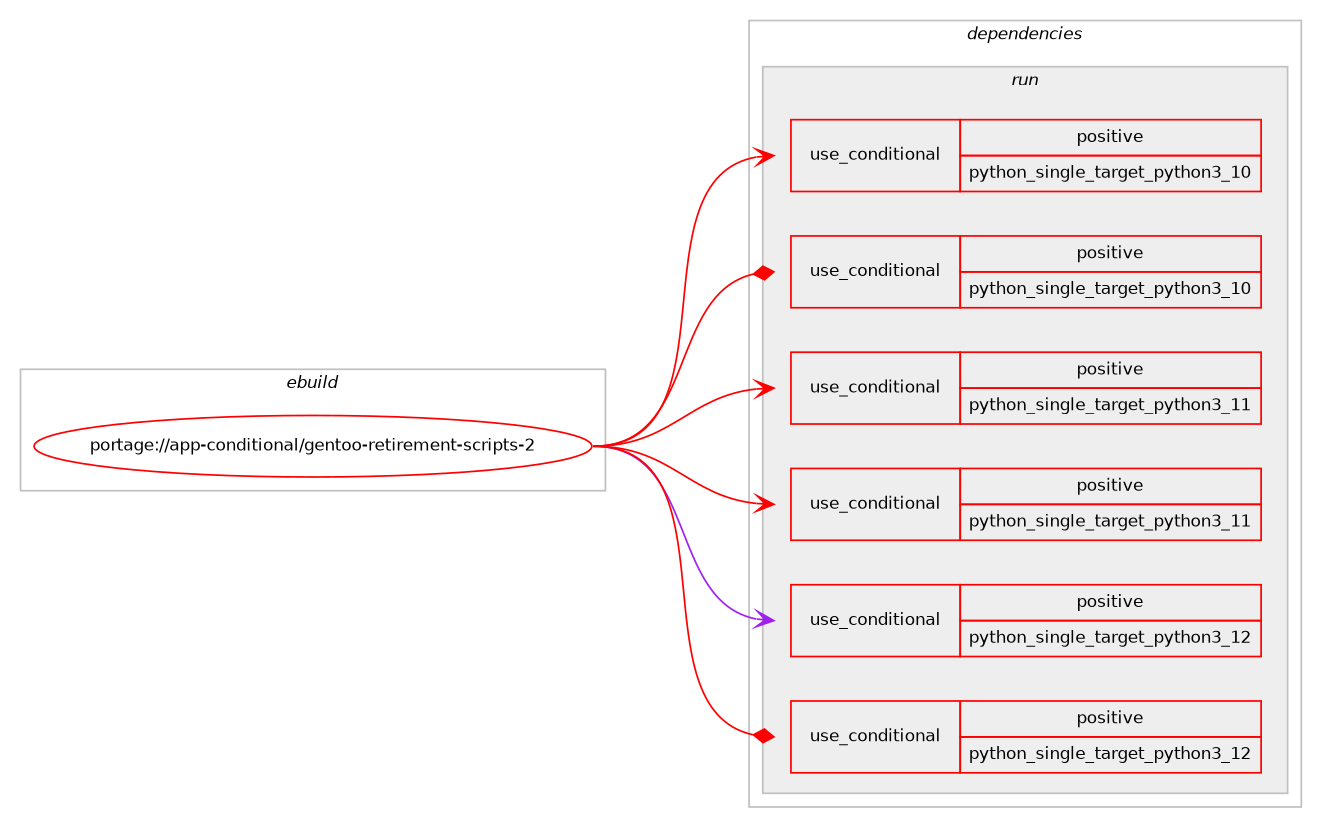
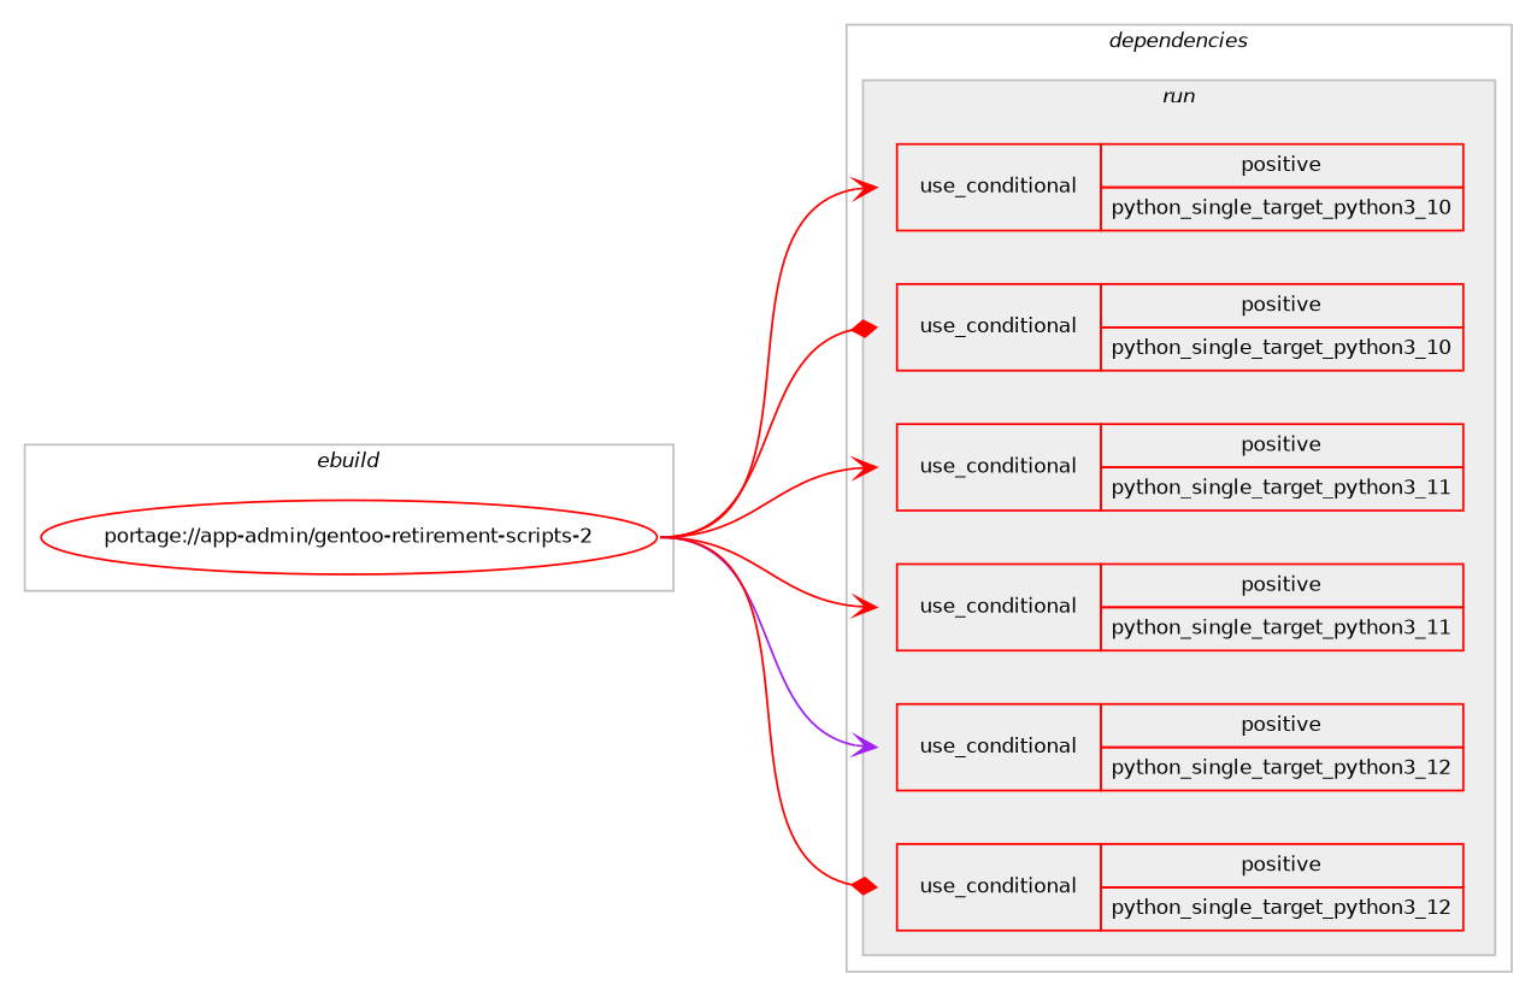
  digraph {
    compound=true
    concentrate=true
    fontname=Helvetica
    fontsize=10
    newrank=true
    rankdir=LR
    ranksep=1.5
    node [color=red fontname=Helvetica fontsize=10 shape=none]
    edge [arrowhead=vee headport=w style=solid tailport=e weight=20 color=red]
-   n1 [label="portage://app-conditional/gentoo-retirement-scripts-2" width=4 shape=""]
+   n1 [label="portage://app-admin/gentoo-retirement-scripts-2" width=4 shape=""]
    n2 [label=<<TABLE BORDER="0" CELLBORDER="1" CELLSPACING="0" CELLPADDING="4"><TR><TD ROWSPAN="3" CELLPADDING="10">use_conditional</TD></TR><TR><TD>positive</TD></TR><TR><TD>python_single_target_python3_10</TD></TR></TABLE>>]
    n3 [label=<<TABLE BORDER="0" CELLBORDER="1" CELLSPACING="0" CELLPADDING="4"><TR><TD ROWSPAN="3" CELLPADDING="10">use_conditional</TD></TR><TR><TD>positive</TD></TR><TR><TD>python_single_target_python3_10</TD></TR></TABLE>>]
    n4 [label=<<TABLE BORDER="0" CELLBORDER="1" CELLSPACING="0" CELLPADDING="4"><TR><TD ROWSPAN="3" CELLPADDING="10">use_conditional</TD></TR><TR><TD>positive</TD></TR><TR><TD>python_single_target_python3_11</TD></TR></TABLE>>]
    n5 [label=<<TABLE BORDER="0" CELLBORDER="1" CELLSPACING="0" CELLPADDING="4"><TR><TD ROWSPAN="3" CELLPADDING="10">use_conditional</TD></TR><TR><TD>positive</TD></TR><TR><TD>python_single_target_python3_11</TD></TR></TABLE>>]
    n6 [label=<<TABLE BORDER="0" CELLBORDER="1" CELLSPACING="0" CELLPADDING="4"><TR><TD ROWSPAN="3" CELLPADDING="10">use_conditional</TD></TR><TR><TD>positive</TD></TR><TR><TD>python_single_target_python3_12</TD></TR></TABLE>>]
    n7 [label=<<TABLE BORDER="0" CELLBORDER="1" CELLSPACING="0" CELLPADDING="4"><TR><TD ROWSPAN="3" CELLPADDING="10">use_conditional</TD></TR><TR><TD>positive</TD></TR><TR><TD>python_single_target_python3_12</TD></TR></TABLE>>]
    subgraph cluster_1 {
      color=gray
      label=<<i>ebuild</i>>
      rank=same
      n1
    }
    subgraph cluster_2 {
      color=gray
      label=<<i>dependencies</i>>
      subgraph cluster_3 {
        color=gray
        fillcolor="#eeeeee"
        label=<<i>compile</i>>
        style=filled
      }
      subgraph cluster_4 {
        color=gray
        fillcolor="#eeeeee"
        label=<<i>compile and run</i>>
        style=filled
      }
      subgraph cluster_5 {
        color=gray
        fillcolor="#eeeeee"
        label=<<i>run</i>>
        style=filled
        subgraph sub_6 {
          color=gray
          fillcolor="#eeeeee"
          label=<<i>run</i>>
          style=filled
          n2
        }
        subgraph sub_7 {
          color=gray
          fillcolor="#eeeeee"
          label=<<i>run</i>>
          style=filled
          n3
        }
        subgraph sub_8 {
          color=gray
          fillcolor="#eeeeee"
          label=<<i>run</i>>
          style=filled
          n4
        }
        subgraph sub_9 {
          color=gray
          fillcolor="#eeeeee"
          label=<<i>run</i>>
          style=filled
          n5
        }
        subgraph sub_10 {
          color=gray
          fillcolor="#eeeeee"
          label=<<i>run</i>>
          style=filled
          n6
        }
        subgraph sub_11 {
          color=gray
          fillcolor="#eeeeee"
          label=<<i>run</i>>
          style=filled
          n7
        }
      }
    }
    subgraph cluster_12 {
      color=gray
      label=<<i>candidates</i>>
      rank=same
    }
    n1 -> n2
    n1 -> n3 [arrowhead=diamond]
    n1 -> n4
    n1 -> n5
    n1 -> n6 [color=purple]
    n1 -> n7 [arrowhead=diamond]
  }
